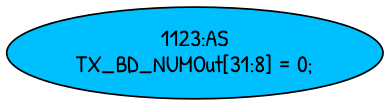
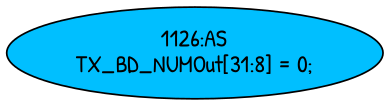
  strict digraph {
    fontname="Patrick Hand"
-   n1 [ast="<pyverilog.vparser.ast.Assign object at 0x7fbdee0ed4d0>" def_var="['TX_BD_NUMOut']" fillcolor=deepskyblue label="1123:AS\nTX_BD_NUMOut[31:8] = 0;" statements="[]" style=filled typ=Assign use_var="[]" fontname="Patrick Hand"]
+   n1 [ast="<pyverilog.vparser.ast.Assign object at 0x7fbdee0ed4d0>" def_var="['TX_BD_NUMOut']" fillcolor=deepskyblue label="1126:AS\nTX_BD_NUMOut[31:8] = 0;" statements="[]" style=filled typ=Assign use_var="[]" fontname="Patrick Hand"]
  }
